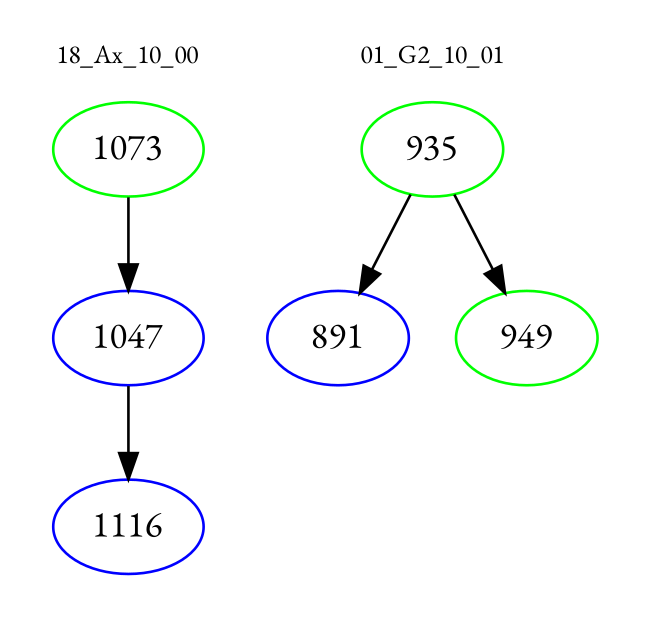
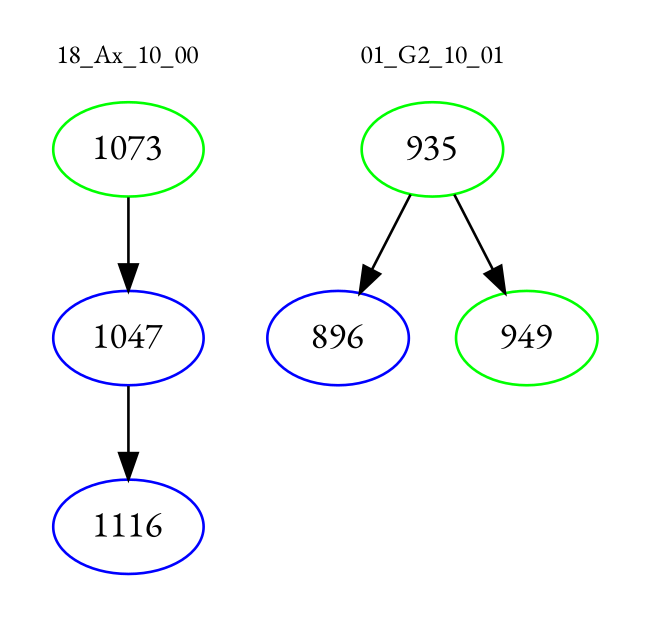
  digraph {
    fontname="EB Garamond"
    node [color=green fontname="EB Garamond"]
    edge [color=black fontname="EB Garamond"]
    n1 [label=1073]
    n2 [color=blue label=1047]
    n3 [color=blue label=1116]
    n4 [label=935]
-   n5 [color=blue label=891]
+   n5 [color=blue label=896]
    n6 [label=949]
    subgraph cluster_1 {
      color=white
      fontsize=10
      label="18_Ax_10_00"
      n1
      n2
      n3
    }
    subgraph cluster_2 {
      color=white
      fontsize=10
      label="01_G2_10_01"
      n4
      n5
      n6
    }
    n1 -> n2
    n2 -> n3
    n4 -> n5
    n4 -> n6
  }
